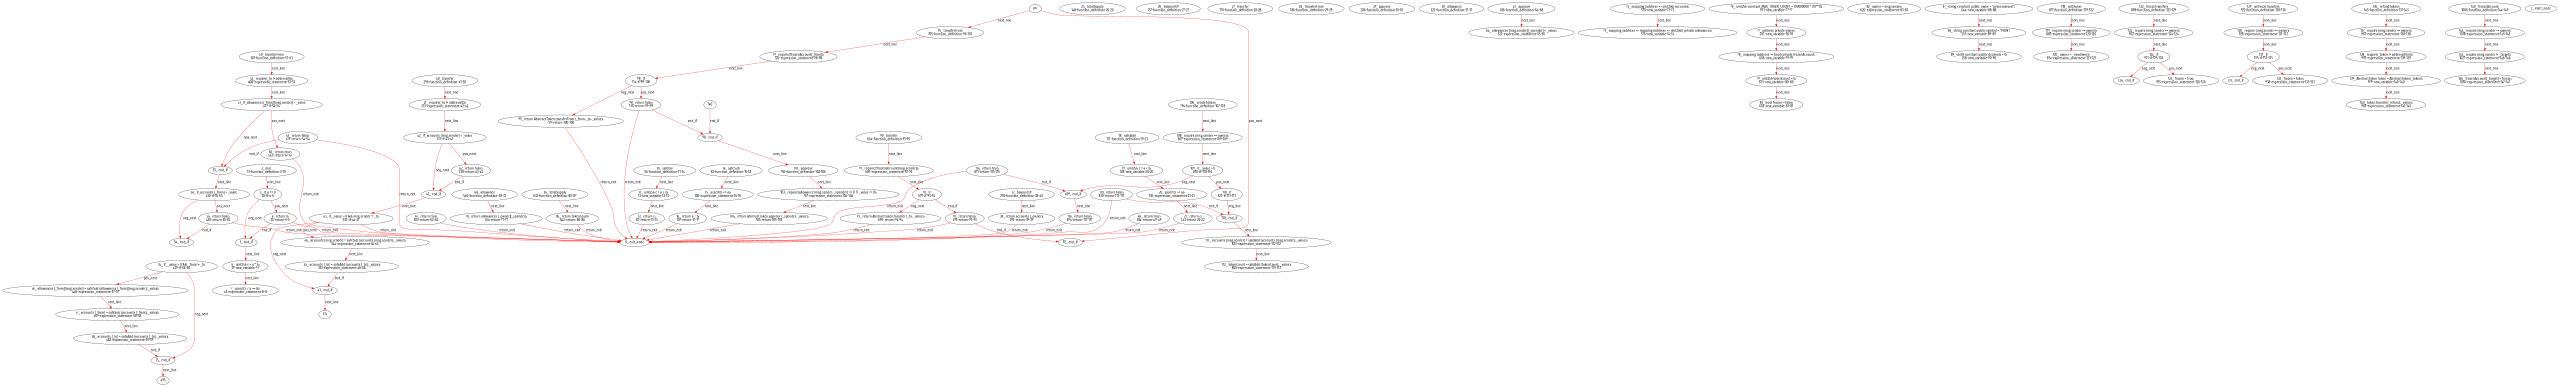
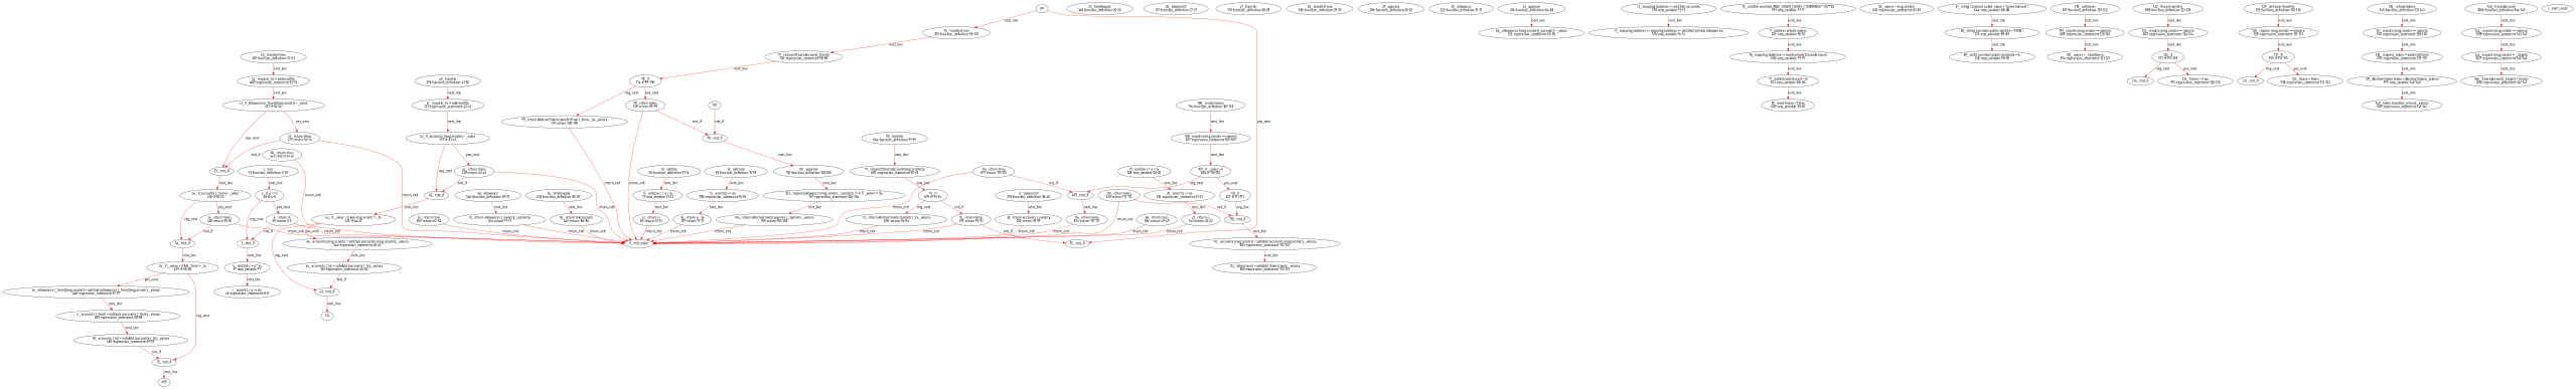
  digraph {
    fontname="Fira Sans"
    node [fontname="Fira Sans" type_label=expression_statement]
    edge [color=red controlflow_type=next_line edge_type=CFG_edge fontname="Fira Sans"]
    n1 [label="2_ mul\n13-function_definition-3-10" type_label=function_definition]
    n2 [label="3_ if_a == 0\n30-if-4-6" type_label=if]
    n3 [label="3_ end_if" type_label=end_if]
    n4 [label="4_ return 0;\n35-return-5-5" type_label=return]
    n5 [label="6_ uint256 c = a * b;\n37-new_variable-7-7" type_label=new_variable]
    n6 [label="0_ exit_node" type_label=exit]
    n7 [label="7_ assert(c / a == b);\n45-expression_statement-8-8"]
    n8 [label="10_ safeDiv\n56-function_definition-11-14" type_label=function_definition]
    n9 [label="11_ uint256 c = a / b;\n73-new_variable-12-12" type_label=new_variable]
    n10 [label="12_ return c;\n81-return-13-13" type_label=return]
    n11 [label="14_ safeSub\n83-function_definition-15-18" type_label=function_definition]
    n12 [label="15_ assert(b <= a);\n100-expression_statement-16-16"]
    n13 [label="16_ return a - b;\n107-return-17-17" type_label=return]
-   n14 [label="18_ safeAdd\n111-function_definition-19-23" type_label=function_definition]
    n15 [label="19_ uint256 c = a + b;\n128-new_variable-20-20" type_label=new_variable]
    n16 [label="20_ assert(c >= a);\n136-expression_statement-21-21"]
    n17 [label="21_ return c;\n143-return-22-22" type_label=return]
    n18 [label="25_ totalSupply\n148-function_definition-26-26" type_label=function_definition]
    n19 [label="26_ balanceOf\n157-function_definition-27-27" type_label=function_definition]
    n20 [label="27_ transfer\n170-function_definition-28-28" type_label=function_definition]
    n21 [label="28_ transferFrom\n186-function_definition-29-29" type_label=function_definition]
    n22 [label="29_ approve\n206-function_definition-30-30" type_label=function_definition]
    n23 [label="30_ allowance\n222-function_definition-31-31" type_label=function_definition]
    n24 [label="37_ balanceOf\n278-function_definition-38-40" type_label=function_definition]
    n25 [label="38_ return accounts [_owner];\n292-return-39-39" type_label=return]
    n26 [label="40_ transfer\n296-function_definition-41-50" type_label=function_definition]
    n27 [label="41_ require(_to != address(0));\n313-expression_statement-42-42"]
    n28 [label="42_ if_accounts [msg.sender] < _value\n322-if-43-43" type_label=if]
    n29 [label="42_ end_if" type_label=end_if]
    n30 [label="42_ return false;\n330-return-43-43" type_label=return]
    n31 [label="43_ if__value > 0 && msg.sender != _to\n333-if-44-47" type_label=if]
    n32 [label="43_ end_if" type_label=end_if]
    n33 [label="44_ accounts [msg.sender] = safeSub (accounts [msg.sender], _value);\n344-expression_statement-45-45"]
    374 [type_label=""]
    n35 [label="45_ accounts [_to] = safeAdd (accounts [_to], _value);\n361-expression_statement-46-46"]
    n36 [label="48_ return true;\n384-return-49-49" type_label=return]
    n37 [label="50_ transferFrom\n387-function_definition-51-63" type_label=function_definition]
    n38 [label="52_ require(_to != address(0));\n408-expression_statement-53-53"]
    n39 [label="53_ if_allowances [_from][msg.sender] < _value\n417-if-54-54" type_label=if]
    n40 [label="53_ end_if" type_label=end_if]
    n41 [label="53_ return false;\n427-return-54-54" type_label=return]
    n42 [label="54_ if_accounts [_from] < _value\n430-if-55-55" type_label=if]
    n43 [label="54_ end_if" type_label=end_if]
    n44 [label="54_ return false;\n436-return-55-55" type_label=return]
    n45 [label="55_ if__value > 0 && _from != _to\n439-if-56-60" type_label=if]
    n46 [label="55_ end_if" type_label=end_if]
    n47 [label="56_ allowances [_from][msg.sender] = safeSub (allowances [_from][msg.sender], _value);\n448-expression_statement-57-57"]
    495 [type_label=""]
    n49 [label="57_ accounts [_from] = safeSub (accounts [_from], _value);\n469-expression_statement-58-58"]
    n50 [label="58_ accounts [_to] = safeAdd (accounts [_to], _value);\n482-expression_statement-59-59"]
    n51 [label="61_ return true;\n503-return-62-62" type_label=return]
    n52 [label="63_ approve\n506-function_definition-64-68" type_label=function_definition]
    n53 [label="64_ allowances [msg.sender][_spender] = _value;\n523-expression_statement-65-65"]
    n54 [label="66_ return true;\n543-return-67-67" type_label=return]
    n55 [label="68_ allowance\n546-function_definition-69-72" type_label=function_definition]
    n56 [label="70_ return allowances [_owner][_spender];\n564-return-71-71" type_label=return]
    n57 [label="72_ mapping (address => uint256) accounts;\n570-new_variable-73-73" type_label=new_variable]
    n58 [label="73_ mapping (address => mapping (address => uint256)) private allowances;\n576-new_variable-74-74" type_label=new_variable]
    n59 [label="76_ uint256 constant MAX_TOKEN_COUNT = 100000000 * (10**0);\n591-new_variable-77-77" type_label=new_variable]
    n60 [label="77_ address private owner;\n601-new_variable-78-78" type_label=new_variable]
    n61 [label="78_ mapping (address => bool) private frozenAccount;\n606-new_variable-79-79" type_label=new_variable]
    n62 [label="79_ uint256 tokenCount = 0;\n613-new_variable-80-80" type_label=new_variable]
    n63 [label="80_ bool frozen = false;\n618-new_variable-81-81" type_label=new_variable]
    n64 [label="82_ owner = msg.sender;\n626-expression_statement-83-83"]
    n65 [label="84_ totalSupply\n632-function_definition-85-87" type_label=function_definition]
    n66 [label="85_ return tokenCount;\n642-return-86-86" type_label=return]
    n67 [label="87_ string constant public name = \"primerainvest\";\n644-new_variable-88-88" type_label=new_variable]
    n68 [label="88_ string constant public symbol = \"PRIN\";\n651-new_variable-89-89" type_label=new_variable]
    n69 [label="89_ uint8 constant public decimals = 0;\n658-new_variable-90-90" type_label=new_variable]
    n70 [label="90_ transfer\n664-function_definition-91-95" type_label=function_definition]
    n71 [label="91_ require(!frozenAccount[msg.sender]);\n681-expression_statement-92-92"]
    n72 [label="92_ if\n691-if-93-94" type_label=if]
    n73 [label="92_ return false;\n693-return-93-93" type_label=return]
    n74 [label="93_ return AbstractToken.transfer (_to, _value);\n696-return-94-94" type_label=return]
    n75 [label="92_ end_if" type_label=end_if]
    n76 [label="95_ transferFrom\n705-function_definition-96-101" type_label=function_definition]
    n77 [label="97_ require(!frozenAccount[_from]);\n726-expression_statement-98-98"]
    n78 [label="98_ if\n734-if-99-100" type_label=if]
    n79 [label="98_ return false;\n736-return-99-99" type_label=return]
    n80 [label="99_ return AbstractToken.transferFrom (_from, _to, _value);\n739-return-100-100" type_label=return]
    n81 [label="98_ end_if" type_label=end_if]
    n82 [label="101_ approve\n750-function_definition-102-106" type_label=function_definition]
    n83 [label="103_ require(allowance (msg.sender, _spender) == 0 || _value == 0);\n767-expression_statement-104-104"]
    n84 [label="104_ return AbstractToken.approve (_spender, _value);\n785-return-105-105" type_label=return]
    n85 [label="106_ createTokens\n794-function_definition-107-118" type_label=function_definition]
    n86 [label="108_ require (msg.sender == owner);\n807-expression_statement-109-109"]
    n87 [label="109_ if__value > 0\n816-if-110-116" type_label=if]
    n88 [label="409_ end_if" type_label=end_if]
    n89 [label="110_ if\n821-if-111-111" type_label=if]
    n90 [label="116_ return false;\n874-return-117-117" type_label=return]
    n91 [label="110_ end_if" type_label=end_if]
    n92 [label="111_ accounts [msg.sender] = safeAdd (accounts [msg.sender], _value);\n833-expression_statement-112-112"]
    n93 [label="110_ return false;\n830-return-111-111" type_label=return]
    n94 [label="112_ tokenCount = safeAdd (tokenCount, _value);\n850-expression_statement-113-113"]
    n95 [label="114_ return true;\n871-return-115-115" type_label=return]
    n96 [label="118_ setOwner\n877-function_definition-119-122" type_label=function_definition]
    n97 [label="119_ require (msg.sender == owner);\n885-expression_statement-120-120"]
    n98 [label="120_ owner = _newOwner;\n894-expression_statement-121-121"]
    n99 [label="122_ freezeTransfers\n898-function_definition-123-129" type_label=function_definition]
    n100 [label="123_ require (msg.sender == owner);\n902-expression_statement-124-124"]
    n101 [label="124_ if\n911-if-125-128" type_label=if]
    n102 [label="124_ end_if" type_label=end_if]
    n103 [label="125_ frozen = true;\n915-expression_statement-126-126"]
    n104 [label="129_ unfreezeTransfers\n922-function_definition-130-136" type_label=function_definition]
    n105 [label="130_ require (msg.sender == owner);\n926-expression_statement-131-131"]
    n106 [label="131_ if\n935-if-132-135" type_label=if]
    n107 [label="131_ end_if" type_label=end_if]
    n108 [label="132_ frozen = false;\n938-expression_statement-133-133"]
    n109 [label="136_ refundTokens\n945-function_definition-137-143" type_label=function_definition]
    n110 [label="137_ require (msg.sender == owner);\n961-expression_statement-138-138"]
    n111 [label="138_ require(_token != address(this));\n970-expression_statement-139-139"]
    n112 [label="139_ AbstractToken token = AbstractToken(_token);\n979-new_variable-140-140" type_label=new_variable]
    n113 [label="140_ token.transfer(_refund, _value);\n989-expression_statement-141-141"]
    n114 [label="140_ freezeAccount\n1006-function_definition-144-149" type_label=function_definition]
    n115 [label="144_ require (msg.sender == owner);\n1018-expression_statement-145-145"]
    n116 [label="145_ require (msg.sender != _target);\n1027-expression_statement-146-146"]
    n117 [label="146_ frozenAccount[_target] = freeze;\n1036-expression_statement-147-147"]
    n118 [label="0_ start_node" type_label=start]
    697 [type_label=""]
    740 [type_label=""]
    n1 -> n2 [label=next_line]
    n2 -> n3 [controlflow_type=neg_next label=neg_next]
    n2 -> n4 [controlflow_type=pos_next label=pos_next]
    n3 -> n5 [label=next_line]
    n4 -> n3 [controlflow_type=end_if label=end_if]
    n4 -> n6 [controlflow_type=return_exit label=return_exit]
    n5 -> n7 [label=next_line]
    n8 -> n9 [label=next_line]
    n9 -> n10 [label=next_line]
    n10 -> n6 [controlflow_type=return_exit label=return_exit]
    n11 -> n12 [label=next_line]
    n12 -> n13 [label=next_line]
    n13 -> n6 [controlflow_type=return_exit label=return_exit]
-   n14 -> n15 [label=next_line]
    n15 -> n16 [label=next_line]
    n16 -> n17 [label=next_line]
    n17 -> n6 [controlflow_type=return_exit label=return_exit]
    n24 -> n25 [label=next_line]
    n25 -> n6 [controlflow_type=return_exit label=return_exit]
    n26 -> n27 [label=next_line]
    n27 -> n28 [label=next_line]
    n28 -> n29 [controlflow_type=neg_next label=neg_next]
    n28 -> n30 [controlflow_type=pos_next label=pos_next]
    n29 -> n31 [label=next_line]
-   n31 -> n6 [controlflow_type=return_exit label=return_exit]
+   n30 -> n6 [controlflow_type=return_exit label=return_exit]
    n30 -> n29 [controlflow_type=end_if label=end_if]
    n31 -> n32 [controlflow_type=neg_next label=neg_next]
    n31 -> n33 [controlflow_type=pos_next label=pos_next]
    n32 -> 374 [label=next_line]
    n33 -> n35 [label=next_line]
    n35 -> n32 [controlflow_type=end_if label=end_if]
    n36 -> n6 [controlflow_type=return_exit label=return_exit]
    n37 -> n38 [label=next_line]
    n38 -> n39 [label=next_line]
    n39 -> n40 [controlflow_type=neg_next label=neg_next]
-   n39 -> n54 [controlflow_type=pos_next label=pos_next]
+   n39 -> n41 [controlflow_type=pos_next label=pos_next]
    n40 -> n42 [label=next_line]
    n41 -> n6 [controlflow_type=return_exit label=return_exit]
    n41 -> n40 [controlflow_type=end_if label=end_if]
    n42 -> n43 [controlflow_type=neg_next label=neg_next]
    n42 -> n44 [controlflow_type=pos_next label=pos_next]
+   n43 -> n45 [label=next_line]
    n44 -> n6 [controlflow_type=return_exit label=return_exit]
    n44 -> n43 [controlflow_type=end_if label=end_if]
    n45 -> n46 [controlflow_type=neg_next label=neg_next]
    n45 -> n47 [controlflow_type=pos_next label=pos_next]
    n46 -> 495 [label=next_line]
    n47 -> n49 [label=next_line]
    n49 -> n50 [label=next_line]
    n50 -> n46 [controlflow_type=end_if label=end_if]
    n51 -> n6 [controlflow_type=return_exit label=return_exit]
    n52 -> n53 [label=next_line]
    n54 -> n6 [controlflow_type=return_exit label=return_exit]
    n55 -> n56 [label=next_line]
    n56 -> n6 [controlflow_type=return_exit label=return_exit]
    n57 -> n58 [label=next_line]
    n59 -> n60 [label=next_line]
    n60 -> n61 [label=next_line]
    n61 -> n62 [label=next_line]
    n62 -> n63 [label=next_line]
    n65 -> n66 [label=next_line]
    n66 -> n6 [controlflow_type=return_exit label=return_exit]
    n67 -> n68 [label=next_line]
    n68 -> n69 [label=next_line]
    n70 -> n71 [label=next_line]
    n71 -> n72 [label=next_line]
    n72 -> n73 [controlflow_type=pos_next label=end_if]
    n72 -> n74 [controlflow_type=neg_next label=neg_next]
    n73 -> n6 [controlflow_type=return_exit label=return_exit]
    n73 -> n75 [controlflow_type=end_if label=end_if]
    n74 -> n6 [controlflow_type=return_exit label=return_exit]
    n76 -> n77 [label=next_line]
    n77 -> n78 [label=next_line]
    n78 -> n79 [controlflow_type=pos_next label=pos_next]
    n78 -> n80 [controlflow_type=neg_next label=neg_next]
    n79 -> n6 [controlflow_type=return_exit label=return_exit]
    n79 -> n81 [controlflow_type=end_if label=end_if]
    n80 -> n6 [controlflow_type=return_exit label=return_exit]
    n81 -> n82 [label=next_line]
    n82 -> n83 [label=next_line]
    n83 -> n84 [label=next_line]
    n84 -> n6 [controlflow_type=return_exit label=return_exit]
    n85 -> n86 [label=next_line]
    n86 -> n87 [label=next_line]
    n87 -> n88 [controlflow_type=neg_next label=neg_next]
    n87 -> n89 [controlflow_type=pos_next label=pos_next]
    n88 -> n90 [label=next_line]
    n89 -> n91 [controlflow_type=neg_next label=neg_line]
    n90 -> n6 [controlflow_type=return_exit label=return_exit]
    n91 -> n92 [label=next_line]
    n92 -> n94 [label=next_line]
    n93 -> n6 [controlflow_type=return_exit label=return_exit]
    n93 -> n91 [controlflow_type=end_if label=end_if]
    n95 -> n6 [controlflow_type=return_exit label=return_exit]
    n95 -> n88 [controlflow_type=end_if label=end_if]
    n96 -> n97 [label=next_line]
    n97 -> n98 [label=next_line]
    n99 -> n100 [label=next_line]
    n100 -> n101 [label=next_line]
    n101 -> n102 [controlflow_type=neg_next label=neg_next]
    n101 -> n103 [controlflow_type=pos_next label=pos_next]
    n104 -> n105 [label=next_line]
    n105 -> n106 [label=next_line]
    n106 -> n107 [controlflow_type=neg_next label=neg_next]
    n106 -> n108 [controlflow_type=pos_next label=pos_next]
    n109 -> n110 [label=next_line]
    n110 -> n111 [label=next_line]
    n111 -> n112 [label=next_line]
    n112 -> n113 [label=next_line]
    n114 -> n115 [label=next_line]
    n115 -> n116 [label=next_line]
    n116 -> n117 [label=next_line]
    697 -> n75 [controlflow_type=end_if label=pos_next]
    697 -> n76 [label=next_line]
    740 -> n81 [controlflow_type=end_if label=end_if]
  }
